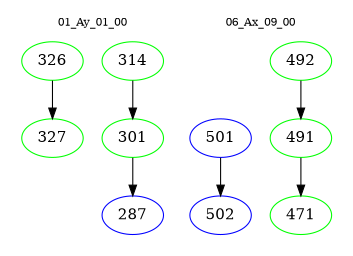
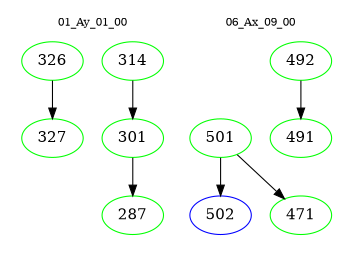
  digraph {
    node [color=green]
    edge [color=black]
    n1 [label=314]
    n2 [label=301]
    n3 [label=326]
-   n4 [color=blue label=287]
+   n4 [label=287]
    n5 [label=327]
    n6 [label=492]
    n7 [label=491]
-   n8 [color=blue label=501]
+   n8 [label=501]
    n9 [label=471]
    n10 [color=blue label=502]
    subgraph cluster_1 {
      color=white
      fontsize=10
      label="01_Ay_01_00"
      n1
      n2
      n3
      n4
      n5
    }
    subgraph cluster_2 {
      color=white
      fontsize=10
      label="06_Ax_09_00"
      n6
      n7
      n8
      n9
      n10
    }
    n1 -> n2
    n2 -> n4
    n3 -> n5
    n6 -> n7
-   n7 -> n9
+   n8 -> n9
    n8 -> n10
  }
